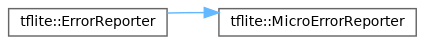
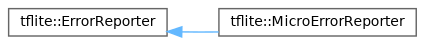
  digraph {
    rankdir=LR
    node [color=grey40 fillcolor=white fontname=Helvetica fontsize=10 shape=box style=filled]
    n1 [height=0.2 label="tflite::ErrorReporter" width=0.4]
    n2 [height=0.2 label="tflite::MicroErrorReporter" width=0.4]
-   n2 -> n1 [color=steelblue1 dir=back fontname=Helvetica fontsize=10 labelfontname=Helvetica labelfontsize=10 style=solid]
+   n1 -> n2 [color=steelblue1 dir=back fontname=Helvetica fontsize=10 labelfontname=Helvetica labelfontsize=10 style=solid]
  }
